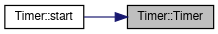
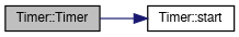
  digraph {
    rankdir=LR
    node [color=black fontname=FreeSans fontsize=10 shape=record style=filled]
    n1 [fillcolor=grey75 fontcolor=black height=0.2 label="Timer::Timer" width=0.4]
    n2 [fillcolor=white height=0.2 label="Timer::start" width=0.4]
-   n2 -> n1 [color=midnightblue fontname=FreeSans fontsize=10 labelfontname=FreeSans labelfontsize=10 style=solid]
+   n1 -> n2 [color=midnightblue fontname=FreeSans fontsize=10 labelfontname=FreeSans labelfontsize=10 style=solid]
  }
